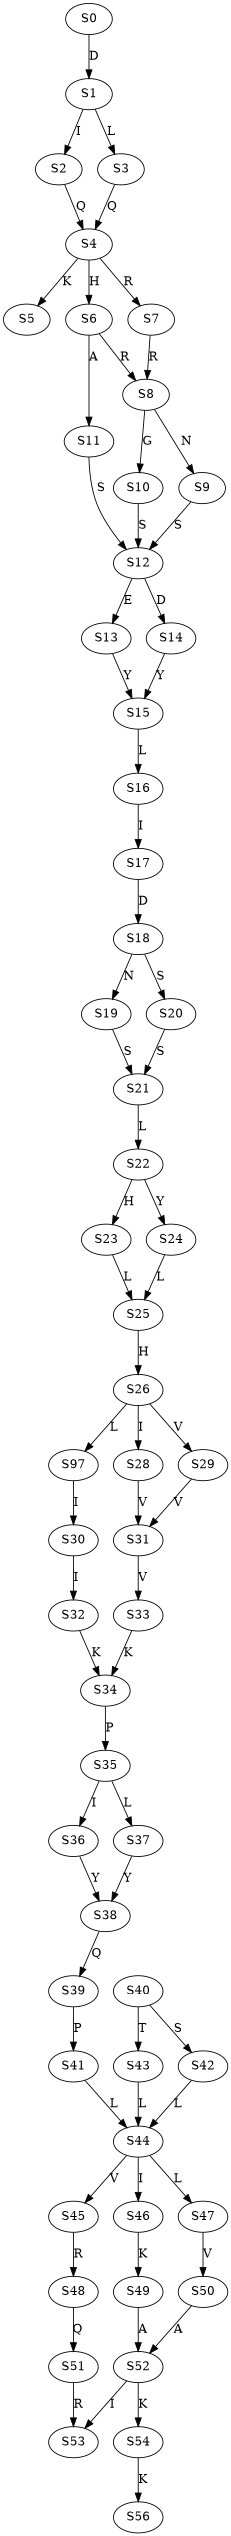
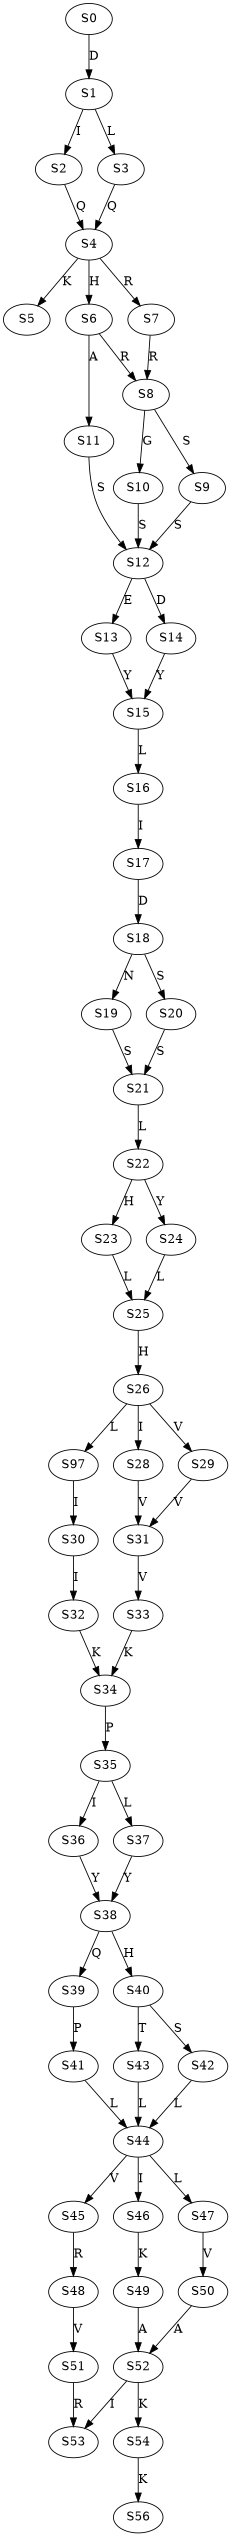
  strict digraph {
    S0
    S1
    S2
    S3
    S4
    S5
    S6
    S7
    S8
    S11
    S9
    S10
    S12
    S13
    S14
    S15
    S16
    S17
    S18
    S19
    S20
    S21
    S22
    S23
    S24
    S25
    S26
    n28 [label=S97]
    S28
    S29
    S30
    S31
    S32
    S33
    S34
    S35
    S36
    S37
    S38
    S39
    S40
    S41
    S42
    S43
    S44
    S45
    S46
    S47
    S48
    S49
    S50
    S51
    S52
    S53
    S54
    S56
    S0 -> S1 [label=D]
    S1 -> S2 [label=I]
    S1 -> S3 [label=L]
    S2 -> S4 [label=Q]
    S3 -> S4 [label=Q]
    S4 -> S5 [label=K]
    S4 -> S6 [label=H]
    S4 -> S7 [label=R]
    S6 -> S8 [label=R]
    S6 -> S11 [label=A]
    S7 -> S8 [label=R]
-   S8 -> S9 [label=N]
+   S8 -> S9 [label=S]
    S8 -> S10 [label=G]
    S11 -> S12 [label=S]
    S9 -> S12 [label=S]
    S10 -> S12 [label=S]
    S12 -> S13 [label=E]
    S12 -> S14 [label=D]
    S13 -> S15 [label=Y]
    S14 -> S15 [label=Y]
    S15 -> S16 [label=L]
    S16 -> S17 [label=I]
    S17 -> S18 [label=D]
    S18 -> S19 [label=N]
    S18 -> S20 [label=S]
    S19 -> S21 [label=S]
    S20 -> S21 [label=S]
    S21 -> S22 [label=L]
    S22 -> S23 [label=H]
    S22 -> S24 [label=Y]
    S23 -> S25 [label=L]
    S24 -> S25 [label=L]
    S25 -> S26 [label=H]
    S26 -> n28 [label=L]
    S26 -> S28 [label=I]
    S26 -> S29 [label=V]
    n28 -> S30 [label=I]
    S28 -> S31 [label=V]
    S29 -> S31 [label=V]
    S30 -> S32 [label=I]
    S31 -> S33 [label=V]
    S32 -> S34 [label=K]
    S33 -> S34 [label=K]
    S34 -> S35 [label=P]
    S35 -> S36 [label=I]
    S35 -> S37 [label=L]
    S36 -> S38 [label=Y]
    S37 -> S38 [label=Y]
    S38 -> S39 [label=Q]
+   S38 -> S40 [label=H]
    S39 -> S41 [label=P]
    S40 -> S42 [label=S]
    S40 -> S43 [label=T]
    S41 -> S44 [label=L]
    S42 -> S44 [label=L]
    S43 -> S44 [label=L]
    S44 -> S45 [label=V]
    S44 -> S46 [label=I]
    S44 -> S47 [label=L]
    S45 -> S48 [label=R]
    S46 -> S49 [label=K]
    S47 -> S50 [label=V]
-   S48 -> S51 [label=Q]
+   S48 -> S51 [label=V]
    S49 -> S52 [label=A]
    S50 -> S52 [label=A]
    S51 -> S53 [label=R]
    S52 -> S53 [label=I]
    S52 -> S54 [label=K]
    S54 -> S56 [label=K]
  }
